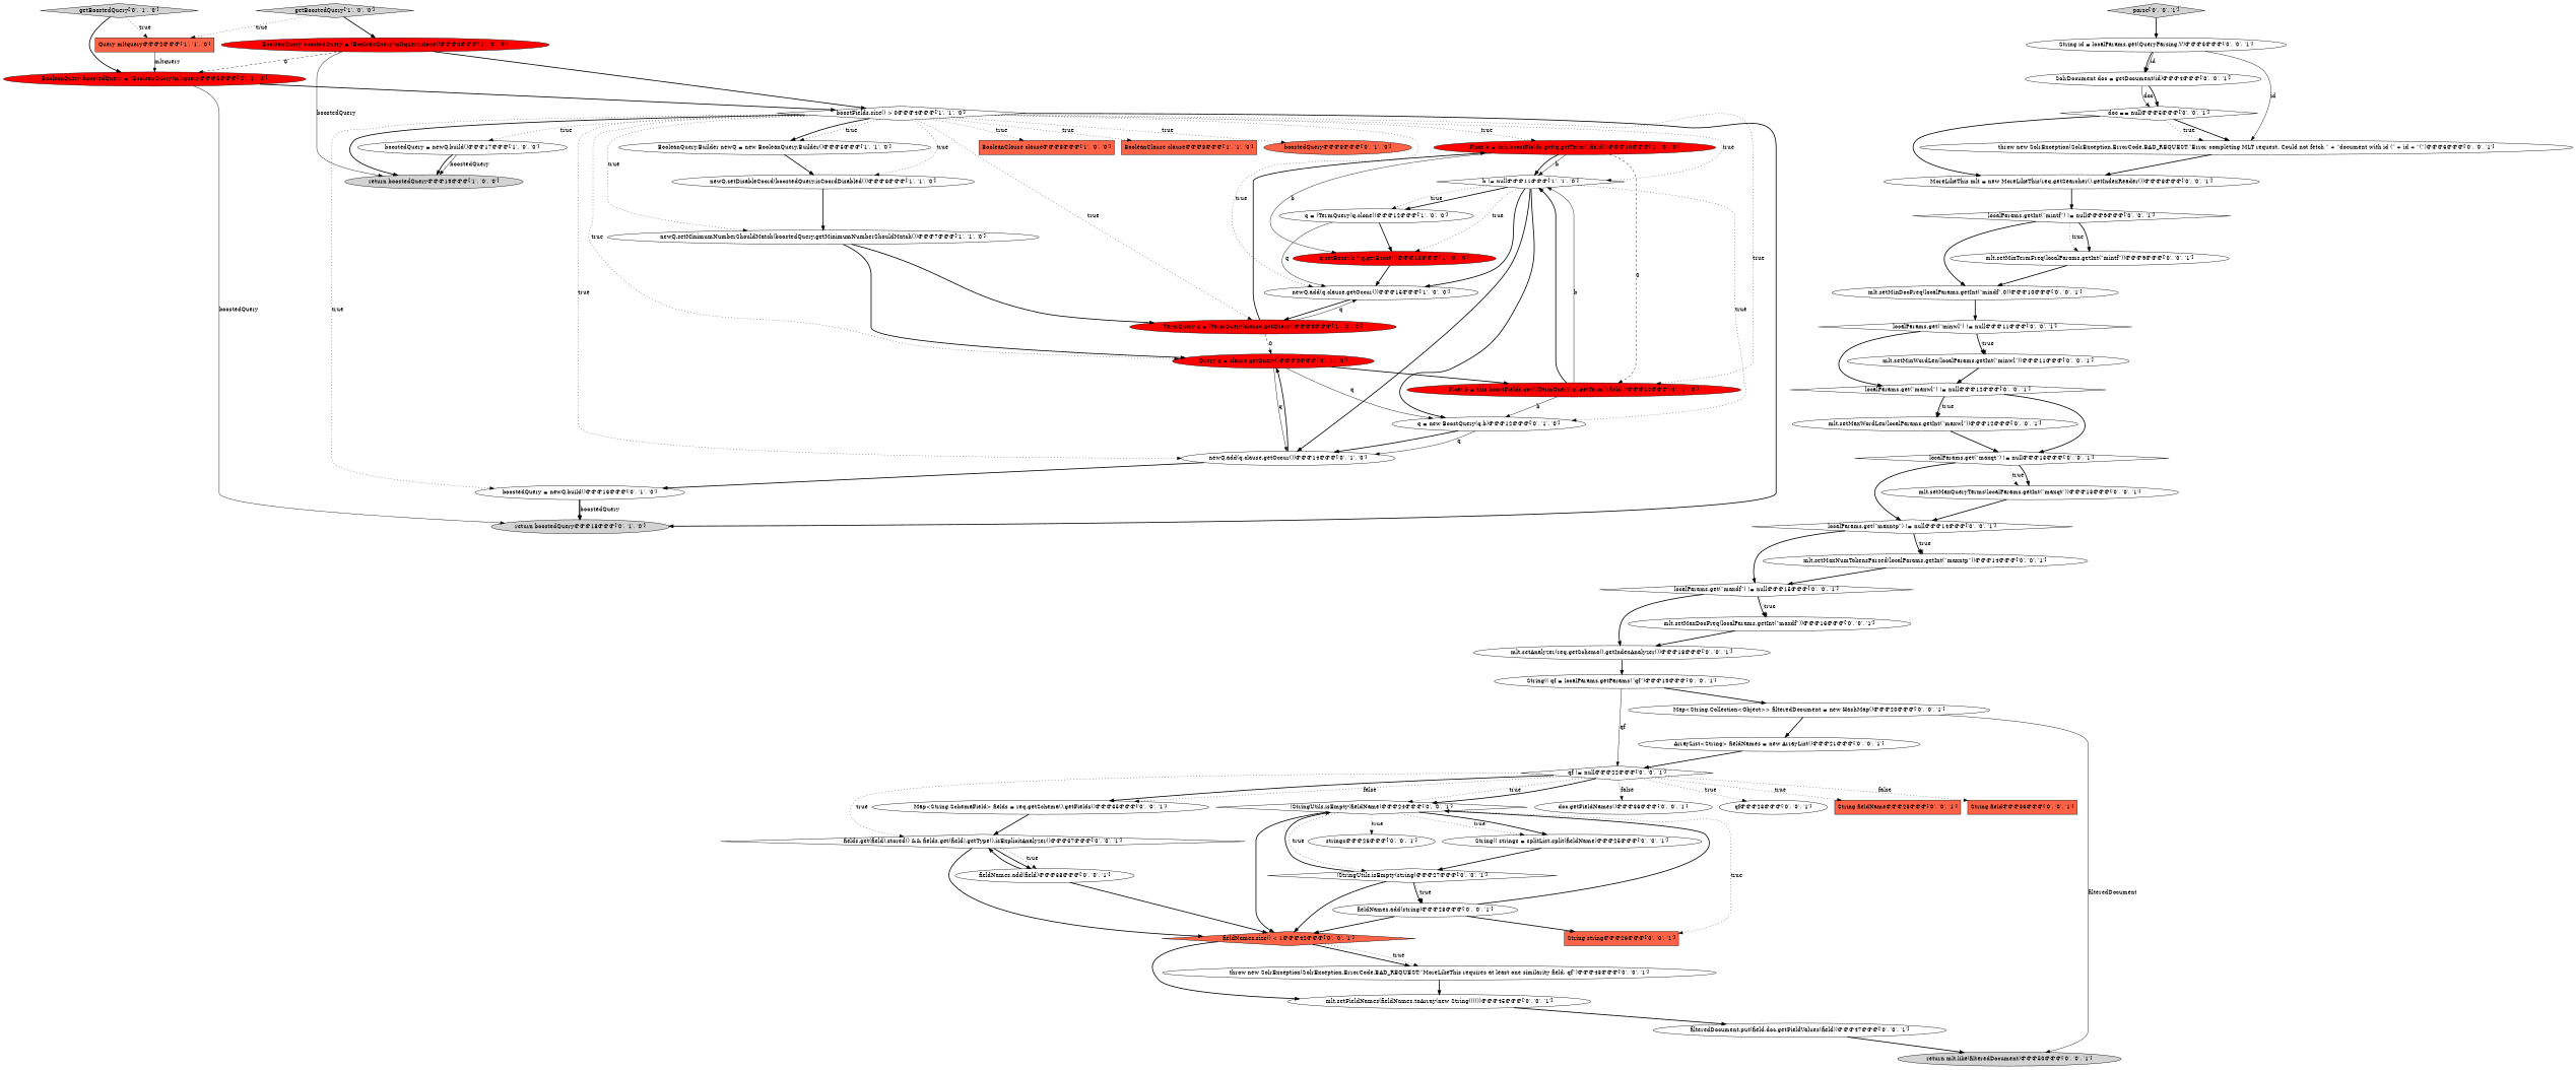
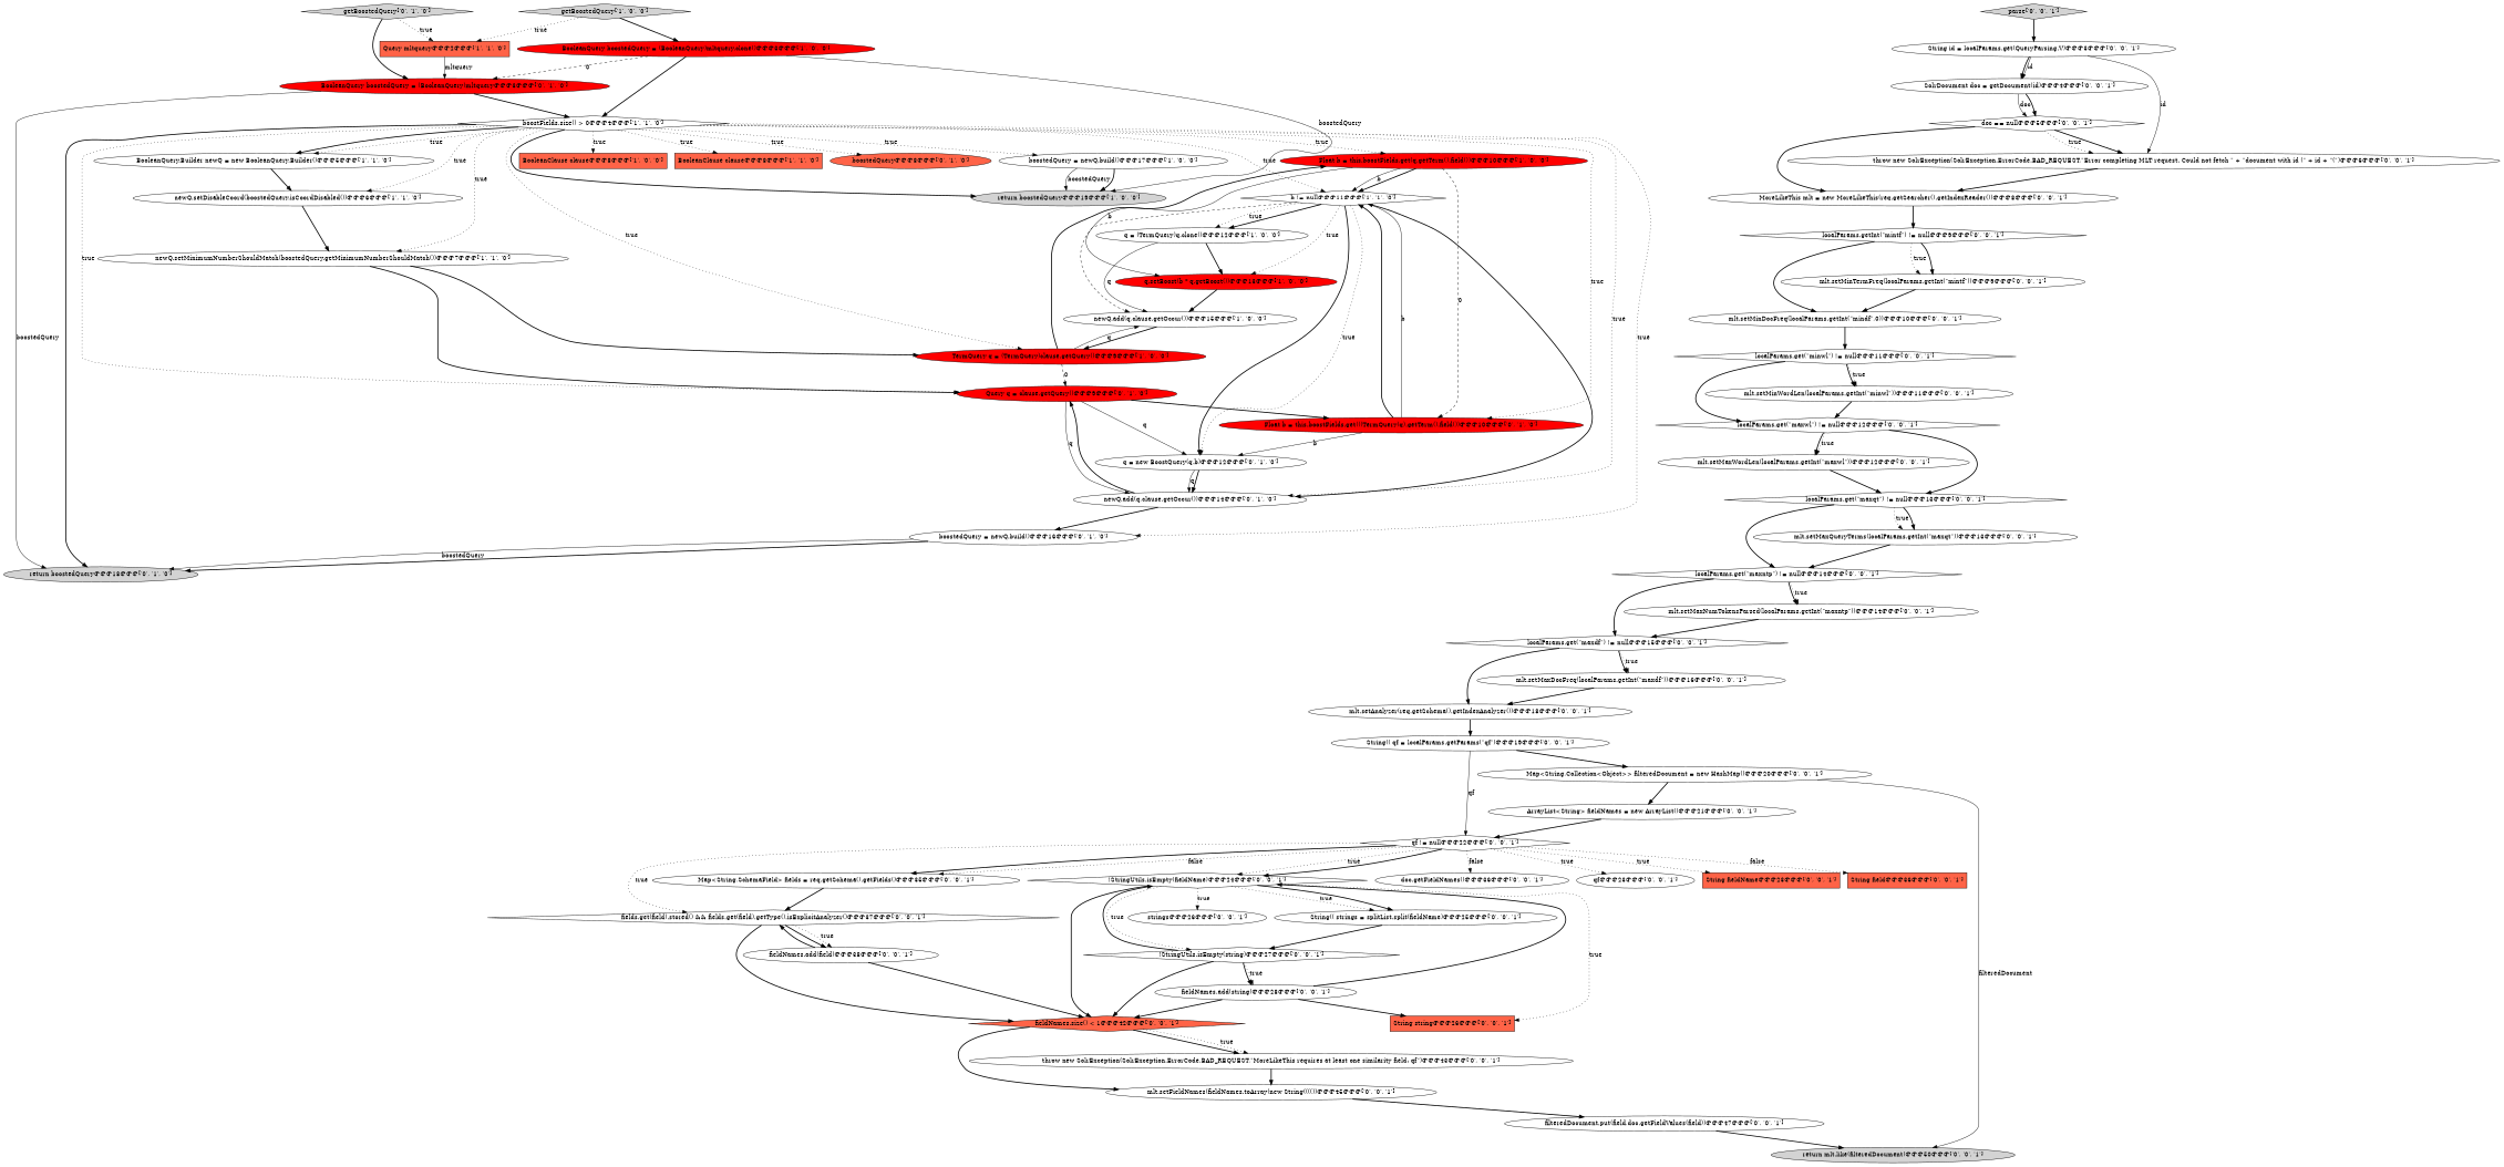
  digraph {
    node [fillcolor=white shape=ellipse style=filled]
    edge [style=bold]
    n1 [fillcolor=red label="Float b = this.boostFields.get(q.getTerm().field())@@@10@@@['1', '0', '0']"]
    n2 [label="b != null@@@11@@@['1', '1', '0']" shape=diamond]
    n3 [fillcolor=red label="Float b = this.boostFields.get(((TermQuery)q).getTerm().field())@@@10@@@['0', '1', '0']"]
    n4 [fillcolor=red label="q.setBoost(b * q.getBoost())@@@13@@@['1', '0', '0']"]
    n5 [label="newQ.add(q,clause.getOccur())@@@15@@@['1', '0', '0']"]
    n6 [label="newQ.add(q,clause.getOccur())@@@14@@@['0', '1', '0']"]
    n7 [label="q = (TermQuery)q.clone()@@@12@@@['1', '0', '0']"]
    n8 [label="q = new BoostQuery(q,b)@@@12@@@['0', '1', '0']"]
    n9 [label="doc.getFieldNames()@@@36@@@['0', '0', '1']"]
    n10 [label="boostedQuery = newQ.build()@@@17@@@['1', '0', '0']"]
    n11 [fillcolor=lightgray label="return boostedQuery@@@19@@@['1', '0', '0']"]
    n12 [label="mlt.setMaxWordLen(localParams.getInt(\"maxwl\"))@@@12@@@['0', '0', '1']"]
    n13 [label="localParams.get(\"maxqt\") != null@@@13@@@['0', '0', '1']" shape=diamond]
    n14 [label="localParams.get(\"maxntp\") != null@@@14@@@['0', '0', '1']" shape=diamond]
    n15 [label="mlt.setMaxQueryTerms(localParams.getInt(\"maxqt\"))@@@13@@@['0', '0', '1']"]
    n16 [label="mlt.setMinDocFreq(localParams.getInt(\"mindf\",0))@@@10@@@['0', '0', '1']"]
    n17 [label="localParams.get(\"minwl\") != null@@@11@@@['0', '0', '1']" shape=diamond]
    n18 [label="localParams.get(\"maxwl\") != null@@@12@@@['0', '0', '1']" shape=diamond]
    n19 [label="mlt.setMinWordLen(localParams.getInt(\"minwl\"))@@@11@@@['0', '0', '1']"]
    n20 [label="mlt.setMaxNumTokensParsed(localParams.getInt(\"maxntp\"))@@@14@@@['0', '0', '1']"]
    n21 [label="localParams.get(\"maxdf\") != null@@@15@@@['0', '0', '1']" shape=diamond]
    n22 [fillcolor=red label="TermQuery q = (TermQuery)clause.getQuery()@@@9@@@['1', '0', '0']"]
    n23 [fillcolor=red label="Query q = clause.getQuery()@@@9@@@['0', '1', '0']"]
    n24 [label="mlt.setFieldNames(fieldNames.toArray(new String(((())@@@45@@@['0', '0', '1']"]
    n25 [label="filteredDocument.put(field,doc.getFieldValues(field))@@@47@@@['0', '0', '1']"]
    n26 [fillcolor=lightgray label="return mlt.like(filteredDocument)@@@50@@@['0', '0', '1']"]
    n27 [label="qf != null@@@22@@@['0', '0', '1']" shape=diamond]
    n28 [fillcolor=tomato label="String field@@@36@@@['0', '0', '1']" shape=box]
    n29 [label="fields.get(field).stored() && fields.get(field).getType().isExplicitAnalyzer()@@@37@@@['0', '0', '1']" shape=diamond]
    n30 [label="qf@@@23@@@['0', '0', '1']"]
    n31 [fillcolor=tomato label="String fieldName@@@23@@@['0', '0', '1']" shape=box]
    n32 [label="Map<String,SchemaField> fields = req.getSchema().getFields()@@@35@@@['0', '0', '1']"]
    n33 [label="!StringUtils.isEmpty(fieldName)@@@24@@@['0', '0', '1']" shape=diamond]
    n34 [label="fieldNames.add(field)@@@38@@@['0', '0', '1']"]
    n35 [fillcolor=tomato label="fieldNames.size() < 1@@@42@@@['0', '0', '1']" shape=diamond]
    n36 [label="String(( strings = splitList.split(fieldName)@@@25@@@['0', '0', '1']"]
    n37 [label="!StringUtils.isEmpty(string)@@@27@@@['0', '0', '1']" shape=diamond]
    n38 [label="strings@@@26@@@['0', '0', '1']"]
    n39 [fillcolor=tomato label="String string@@@26@@@['0', '0', '1']" shape=box]
    n40 [label="mlt.setAnalyzer(req.getSchema().getIndexAnalyzer())@@@18@@@['0', '0', '1']"]
    n41 [label="mlt.setMaxDocFreq(localParams.getInt(\"maxdf\"))@@@16@@@['0', '0', '1']"]
    n42 [label="boostedQuery = newQ.build()@@@16@@@['0', '1', '0']"]
    n43 [fillcolor=lightgray label="return boostedQuery@@@18@@@['0', '1', '0']"]
    n44 [label="doc == null@@@5@@@['0', '0', '1']" shape=diamond]
    n45 [label="throw new SolrException(SolrException.ErrorCode.BAD_REQUEST,\"Error completing MLT request. Could not fetch \" + \"document with id (\" + id + \"(\")@@@6@@@['0', '0', '1']"]
    n46 [label="MoreLikeThis mlt = new MoreLikeThis(req.getSearcher().getIndexReader())@@@8@@@['0', '0', '1']"]
    n47 [label="localParams.getInt(\"mintf\") != null@@@9@@@['0', '0', '1']" shape=diamond]
    n48 [label="BooleanQuery.Builder newQ = new BooleanQuery.Builder()@@@5@@@['1', '1', '0']"]
    n49 [label="newQ.setDisableCoord(boostedQuery.isCoordDisabled())@@@6@@@['1', '1', '0']"]
    n50 [label="newQ.setMinimumNumberShouldMatch(boostedQuery.getMinimumNumberShouldMatch())@@@7@@@['1', '1', '0']"]
    n51 [label="throw new SolrException(SolrException.ErrorCode.BAD_REQUEST,\"MoreLikeThis requires at least one similarity field: qf\")@@@43@@@['0', '0', '1']"]
    n52 [label="fieldNames.add(string)@@@28@@@['0', '0', '1']"]
    n53 [label="String(( qf = localParams.getParams(\"qf\")@@@19@@@['0', '0', '1']"]
    n54 [label="Map<String,Collection<Object>> filteredDocument = new HashMap()@@@20@@@['0', '0', '1']"]
    n55 [label="ArrayList<String> fieldNames = new ArrayList()@@@21@@@['0', '0', '1']"]
    n56 [fillcolor=tomato label="BooleanClause clause@@@8@@@['1', '0', '0']" shape=box]
    n57 [label="boostFields.size() > 0@@@4@@@['1', '1', '0']" shape=diamond]
    n58 [fillcolor=tomato label="BooleanClause clause@@@8@@@['1', '1', '0']" shape=box]
    n59 [fillcolor=tomato label="boostedQuery@@@8@@@['0', '1', '0']"]
    n60 [fillcolor=tomato label="Query mltquery@@@2@@@['1', '1', '0']" shape=box]
    n61 [fillcolor=red label="BooleanQuery boostedQuery = (BooleanQuery)mltquery@@@3@@@['0', '1', '0']"]
    n62 [fillcolor=lightgray label="parse['0', '0', '1']" shape=diamond]
    n63 [label="String id = localParams.get(QueryParsing.V)@@@3@@@['0', '0', '1']"]
    n64 [label="SolrDocument doc = getDocument(id)@@@4@@@['0', '0', '1']"]
    n65 [fillcolor=lightgray label="getBoostedQuery['0', '1', '0']" shape=diamond]
    n66 [label="mlt.setMinTermFreq(localParams.getInt(\"mintf\"))@@@9@@@['0', '0', '1']"]
    n67 [fillcolor=lightgray label="getBoostedQuery['1', '0', '0']" shape=diamond]
    n68 [fillcolor=red label="BooleanQuery boostedQuery = (BooleanQuery)mltquery.clone()@@@3@@@['1', '0', '0']"]
    n1 -> n2
    n1 -> n2 [label=b style=solid]
    n1 -> n3 [label=0 style=dashed]
    n1 -> n4 [label=b style=solid]
    n2 -> n4 [label=true style=dotted]
-   n2 -> n5
+   n2 -> n5 [style=dashed]
    n2 -> n6
    n2 -> n7
    n2 -> n7 [label=true style=dotted]
    n2 -> n8 [label=true style=dotted]
    n2 -> n8
    n3 -> n2
    n3 -> n2 [label=b style=solid]
    n3 -> n8 [label=b style=solid]
    n4 -> n5
    n5 -> n22
    n6 -> n23
    n6 -> n42
    n7 -> n4
    n7 -> n5 [label=q style=solid]
    n8 -> n6 [label=q style=solid]
    n8 -> n6
    n10 -> n11 [label=boostedQuery style=solid]
    n10 -> n11
    n12 -> n13
    n13 -> n14
    n13 -> n15 [label=true style=dotted]
    n13 -> n15
    n14 -> n20
    n14 -> n20 [label=true style=dotted]
    n14 -> n21
    n15 -> n14
    n16 -> n17
    n17 -> n18
    n17 -> n19
    n17 -> n19 [label=true style=dotted]
    n18 -> n12
    n18 -> n12 [label=true style=dotted]
    n18 -> n13
    n19 -> n18
    n20 -> n21
    n21 -> n40
    n21 -> n41
    n21 -> n41 [label=true style=dotted]
    n22 -> n1
    n22 -> n5 [label=q style=solid]
    n22 -> n23 [label=0 style=dashed]
    n23 -> n3
    n23 -> n6 [label=q style=solid]
    n23 -> n8 [label=q style=solid]
    n24 -> n25
    n25 -> n26
    n27 -> n9 [label=false style=dotted]
    n27 -> n28 [label=false style=dotted]
    n27 -> n29 [label=true style=dotted]
    n27 -> n30 [label=true style=dotted]
    n27 -> n31 [label=true style=dotted]
    n27 -> n32 [label=false style=dotted]
    n27 -> n32
    n27 -> n33 [label=true style=dotted]
    n27 -> n33
    n29 -> n34
    n29 -> n34 [label=true style=dotted]
    n29 -> n35
    n32 -> n29
    n33 -> n35
    n33 -> n36 [label=true style=dotted]
    n33 -> n36
    n33 -> n37 [label=true style=dotted]
    n33 -> n38 [label=true style=dotted]
    n33 -> n39 [label=true style=dotted]
    n34 -> n29
    n34 -> n35
    n35 -> n24
    n35 -> n51
    n35 -> n51 [label=true style=dotted]
    n36 -> n37
    n37 -> n33
    n37 -> n35
    n37 -> n52
    n37 -> n52 [label=true style=dotted]
    n40 -> n53
    n41 -> n40
    n42 -> n43 [label=boostedQuery style=solid]
    n42 -> n43
    n44 -> n45
    n44 -> n45 [label=true style=dotted]
    n44 -> n46
    n45 -> n46
    n46 -> n47
    n47 -> n16
    n47 -> n66 [label=true style=dotted]
    n47 -> n66
    n48 -> n49
    n49 -> n50
    n50 -> n22
    n50 -> n23
    n51 -> n24
    n52 -> n33
    n52 -> n35
    n52 -> n39
    n53 -> n27 [label=qf style=solid]
    n53 -> n54
    n54 -> n26 [label=filteredDocument style=solid]
    n54 -> n55
    n55 -> n27
    n57 -> n1 [label=true style=dotted]
    n57 -> n2 [label=true style=dotted]
    n57 -> n3 [label=true style=dotted]
-   n57 -> n5 [label=true style=dotted]
    n57 -> n6 [label=true style=dotted]
    n57 -> n10 [label=true style=dotted]
    n57 -> n11
    n57 -> n22 [label=true style=dotted]
    n57 -> n23 [label=true style=dotted]
    n57 -> n42 [label=true style=dotted]
    n57 -> n43
    n57 -> n48 [label=true style=dotted]
    n57 -> n48
    n57 -> n49 [label=true style=dotted]
    n57 -> n50 [label=true style=dotted]
    n57 -> n56 [label=true style=dotted]
    n57 -> n58 [label=true style=dotted]
    n57 -> n59 [label=true style=dotted]
    n60 -> n61 [label=mltquery style=solid]
    n61 -> n43 [label=boostedQuery style=solid]
    n61 -> n57
    n62 -> n63
    n63 -> n45 [label=id style=solid]
    n63 -> n64
    n63 -> n64 [label=id style=solid]
    n64 -> n44 [label=doc style=solid]
    n64 -> n44
    n65 -> n60 [label=true style=dotted]
    n65 -> n61
    n66 -> n16
    n67 -> n60 [label=true style=dotted]
    n67 -> n68
    n68 -> n11 [label=boostedQuery style=solid]
    n68 -> n57
    n68 -> n61 [label=0 style=dashed]
  }
